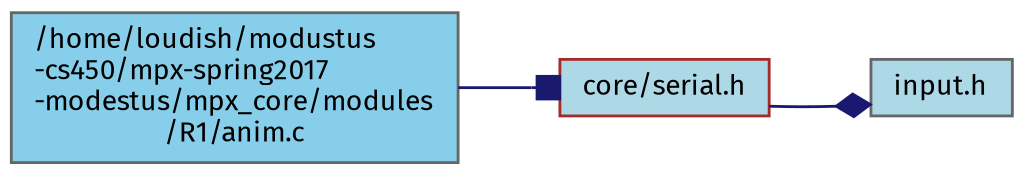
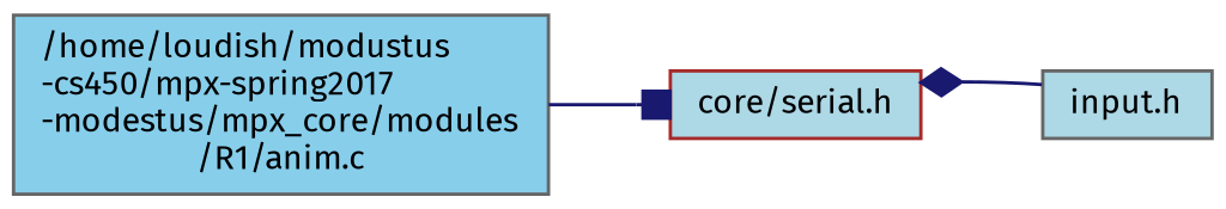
  digraph {
    rankdir=LR
    fontname="Fira Sans"
    node [color=gray40 fillcolor=lightblue fontname="Fira Sans" fontsize=10 shape=record style=filled]
    edge [color=midnightblue fontname="Fira Sans" fontsize=10 labelfontname=Helvetica labelfontsize=10 style=solid]
    n1 [fillcolor=skyblue fontcolor=black height=0.2 label="/home/loudish/modustus\l-cs450/mpx-spring2017\l-modestus/mpx_core/modules\l/R1/anim.c" width=0.4]
    n2 [color=brown height=0.2 label="core/serial.h" width=0.4]
    n3 [height=0.2 label="input.h" width=0.4]
    n1 -> n2 [arrowhead=box]
-   n2 -> n3 [arrowhead=diamond]
+   n3 -> n2 [arrowhead=diamond]
  }
